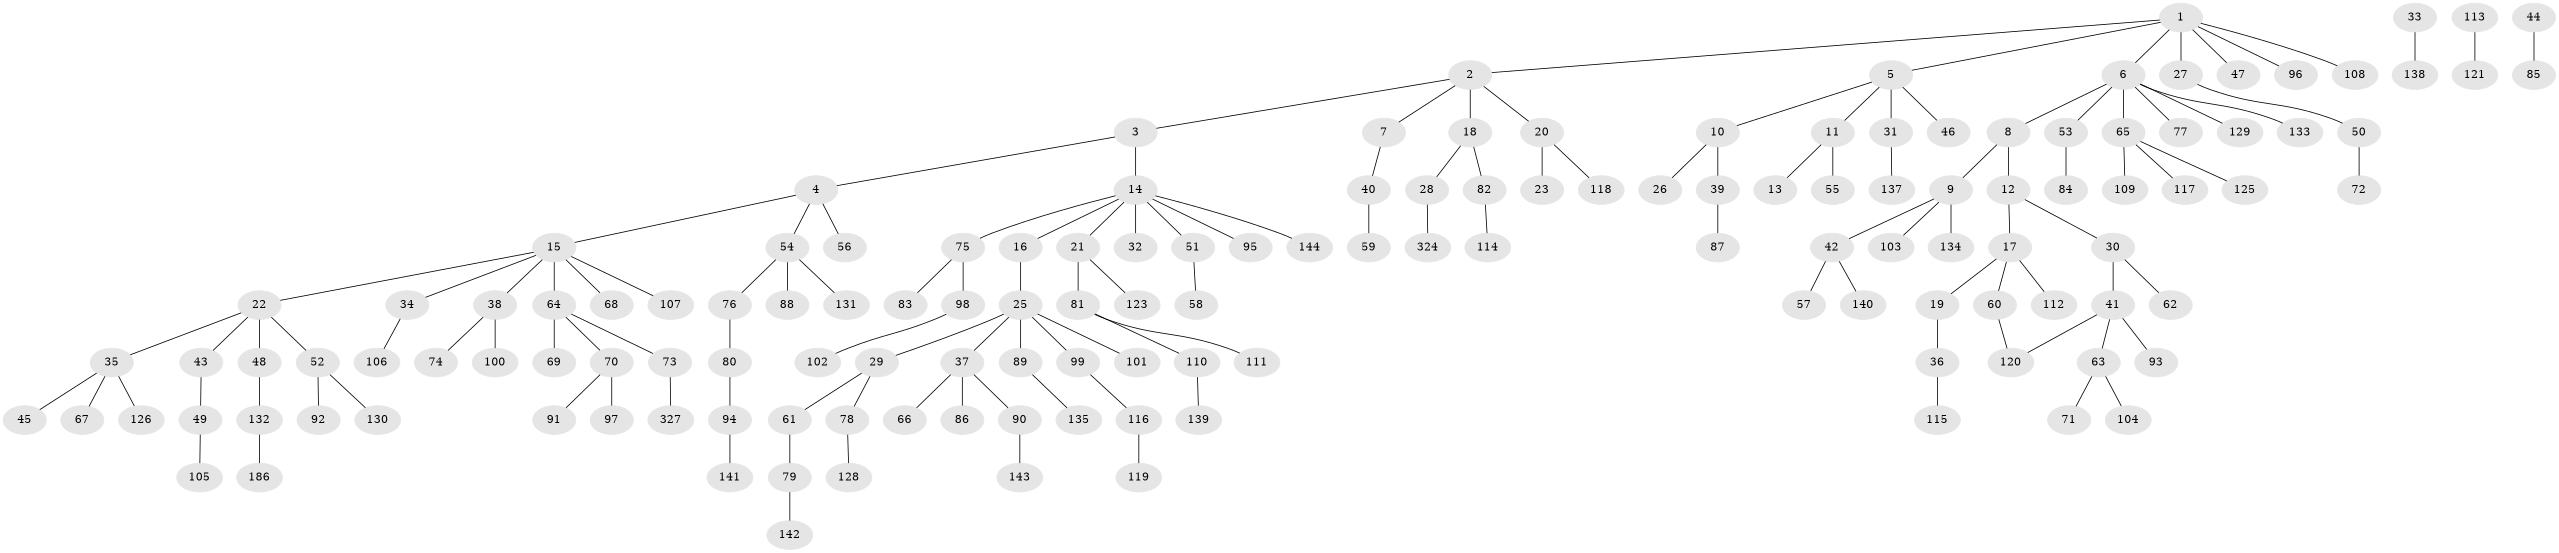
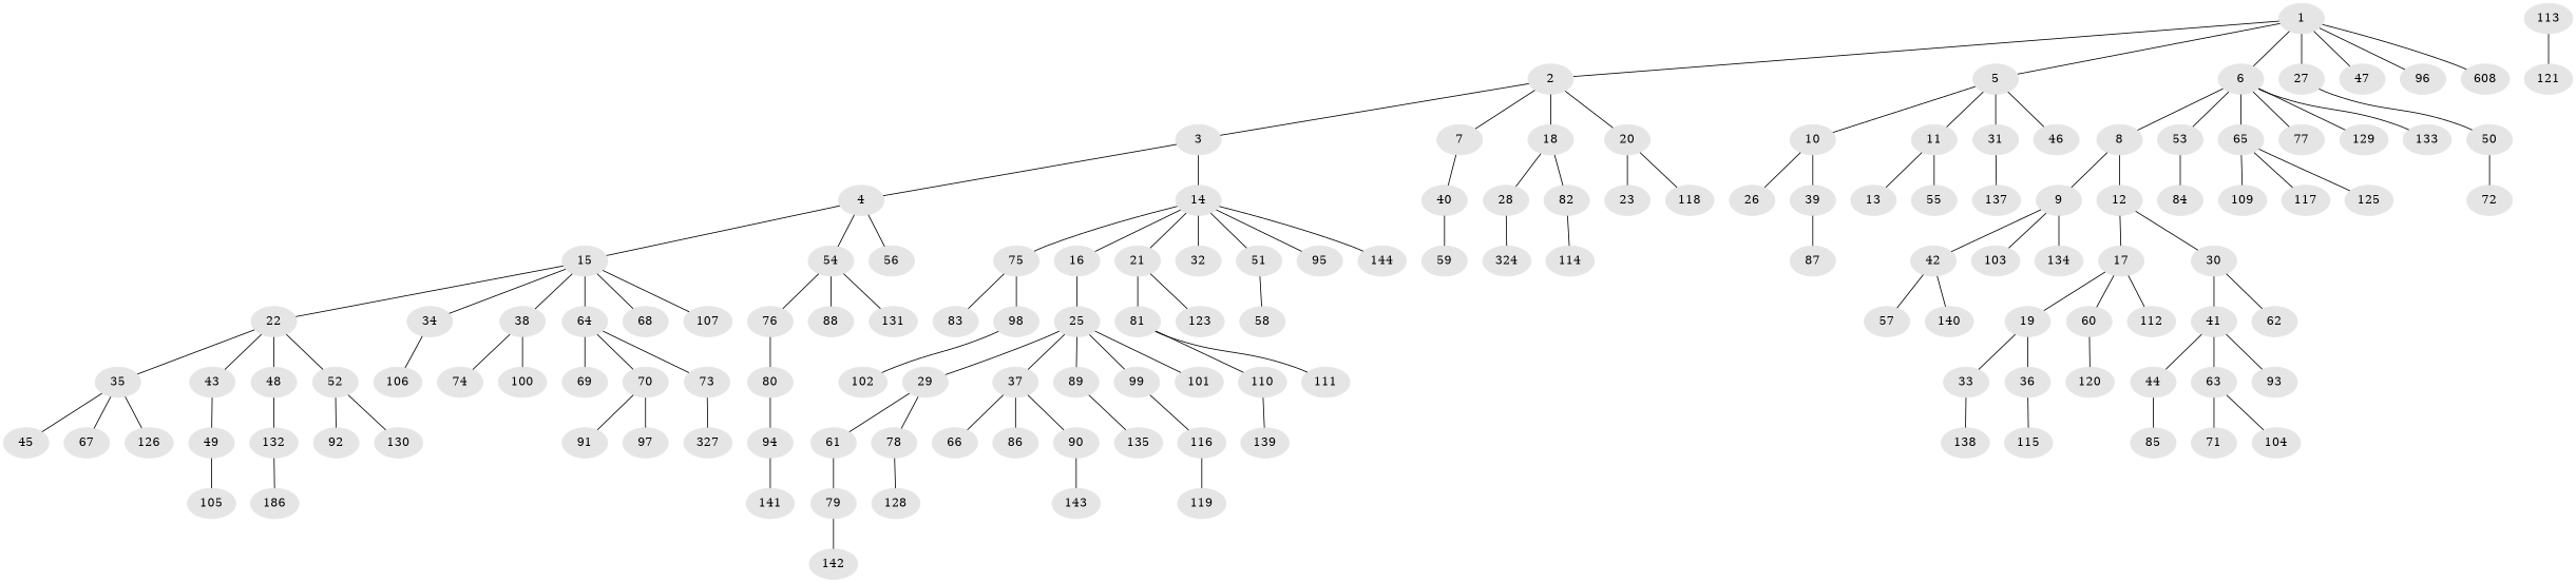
  graph {
    node [color=gray90 style=filled]
    1
    2
    5
    6
    27
    47
    96
-   108
+   108 [label=608]
    3
    7
    18
    20
    10
    11
    31
    46
    8
    53
    65
    77
    129
    133
    50
    4
    14
    40
    28
    82
    23
    118
    15
    54
    56
    75
    16
    21
    32
    51
    95
    144
    83
    98
    22
    34
    38
    64
    68
    107
    76
    88
    131
    26
    39
    13
    55
    137
    9
    12
    84
    109
    117
    125
    59
    42
    103
    134
    17
    30
    57
    140
    87
    19
    60
    112
    41
    62
    25
    81
    123
    58
    35
    43
    48
    52
    106
    74
    100
    69
    70
    73
    29
    37
    89
    99
    101
    33
    36
    120
    n99 [label=324]
    114
    138
    115
    110
    111
    45
    67
    126
    49
    132
    92
    130
    113
    121
    61
    78
    66
    86
    90
    135
    116
    72
    79
    128
    44
    63
    93
    143
    85
    71
    104
    105
    n132 [label=186]
    80
    142
    91
    97
    n137 [label=327]
    102
    94
    141
    139
    119
    1 -- 2
    1 -- 5
    1 -- 6
    1 -- 27
    1 -- 47
    1 -- 96
    1 -- 108
    2 -- 3
    2 -- 7
    2 -- 18
    2 -- 20
    5 -- 10
    5 -- 11
    5 -- 31
    5 -- 46
    6 -- 8
    6 -- 53
    6 -- 65
    6 -- 77
    6 -- 129
    6 -- 133
    27 -- 50
    3 -- 4
    3 -- 14
    7 -- 40
    18 -- 28
    18 -- 82
    20 -- 23
    20 -- 118
    10 -- 26
    10 -- 39
    11 -- 13
    11 -- 55
    31 -- 137
    8 -- 9
    8 -- 12
    53 -- 84
    65 -- 109
    65 -- 117
    65 -- 125
    50 -- 72
    4 -- 15
    4 -- 54
    4 -- 56
    14 -- 75
    14 -- 16
    14 -- 21
    14 -- 32
    14 -- 51
    14 -- 95
    14 -- 144
    40 -- 59
    28 -- n99
    82 -- 114
    15 -- 22
    15 -- 34
    15 -- 38
    15 -- 64
    15 -- 68
    15 -- 107
    54 -- 76
    54 -- 88
    54 -- 131
    75 -- 83
    75 -- 98
    16 -- 25
    21 -- 81
    21 -- 123
    51 -- 58
    98 -- 102
    22 -- 35
    22 -- 43
    22 -- 48
    22 -- 52
    34 -- 106
    38 -- 74
    38 -- 100
    64 -- 69
    64 -- 70
    64 -- 73
    76 -- 80
    39 -- 87
    9 -- 42
    9 -- 103
    9 -- 134
    12 -- 17
    12 -- 30
    42 -- 57
    42 -- 140
    17 -- 19
    17 -- 60
    17 -- 112
    30 -- 41
    30 -- 62
+   19 -- 33
    19 -- 36
    60 -- 120
-   41 -- 120
+   41 -- 44
    41 -- 63
    41 -- 93
    25 -- 29
    25 -- 37
    25 -- 89
    25 -- 99
    25 -- 101
    81 -- 110
    81 -- 111
    35 -- 45
    35 -- 67
    35 -- 126
    43 -- 49
    48 -- 132
    52 -- 92
    52 -- 130
    70 -- 91
    70 -- 97
    73 -- n137
    29 -- 61
    29 -- 78
    37 -- 66
    37 -- 86
    37 -- 90
    89 -- 135
    99 -- 116
    33 -- 138
    36 -- 115
    110 -- 139
    49 -- 105
    132 -- n132
    113 -- 121
    61 -- 79
    78 -- 128
    90 -- 143
    116 -- 119
    79 -- 142
    44 -- 85
    63 -- 71
    63 -- 104
    80 -- 94
    94 -- 141
  }
